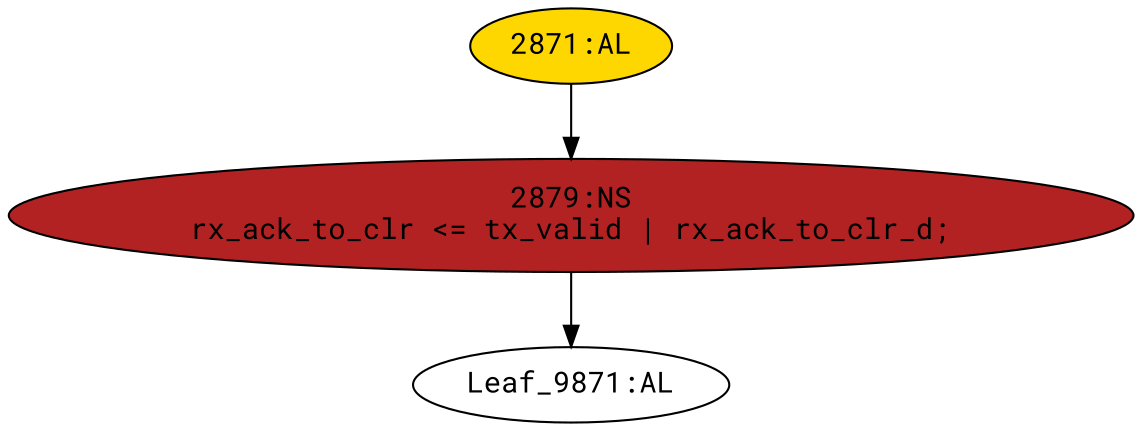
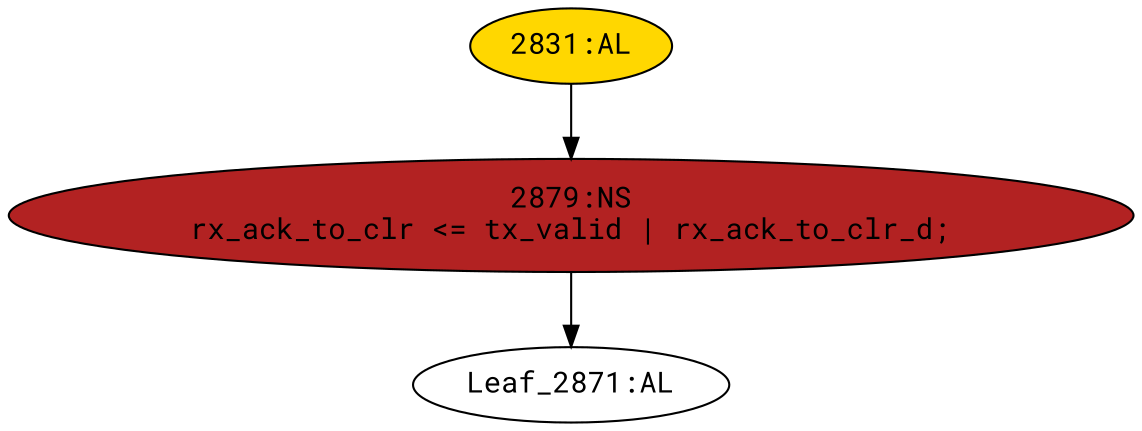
  strict digraph {
    fontname="Roboto Mono"
    node [fontname="Roboto Mono" style=filled]
    edge [cond="[]" fontname="Roboto Mono" lineno=None]
-   n1 [ast="<pyverilog.vparser.ast.Always object at 0x7f13b555d350>" clk_sens=True fillcolor=gold label="2871:AL" sens="['clk']" statements="[]" typ=Always use_var="['rx_ack_to_clr_d', 'tx_valid']"]
+   n1 [ast="<pyverilog.vparser.ast.Always object at 0x7f13b555d350>" clk_sens=True fillcolor=gold label="2831:AL" sens="['clk']" statements="[]" typ=Always use_var="['rx_ack_to_clr_d', 'tx_valid']"]
    n2 [ast="<pyverilog.vparser.ast.NonblockingSubstitution object at 0x7f13b555d410>" fillcolor=firebrick label="2879:NS\nrx_ack_to_clr <= tx_valid | rx_ack_to_clr_d;" statements="[<pyverilog.vparser.ast.NonblockingSubstitution object at 0x7f13b555d410>]" typ=NonblockingSubstitution]
-   n3 [def_var="['rx_ack_to_clr']" label="Leaf_9871:AL" style=""]
+   n3 [def_var="['rx_ack_to_clr']" label="Leaf_2871:AL" style=""]
    n1 -> n2
    n2 -> n3
  }
